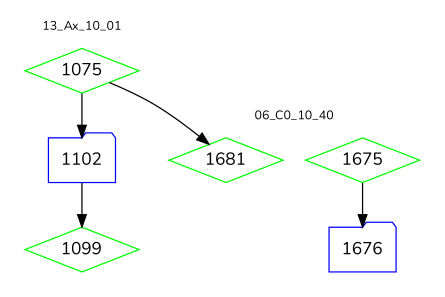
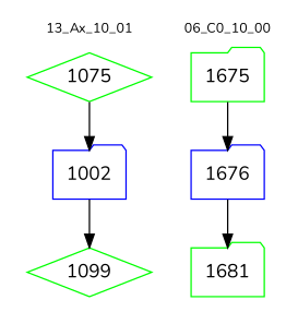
  digraph {
    fontname=Nunito
    node [color=green fontname=Nunito shape=folder]
    edge [color=black fontname=Nunito]
-   n1 [color=blue label=1102]
+   n1 [color=blue label=1002]
    n2 [label=1075 shape=diamond]
    n3 [label=1099 shape=diamond]
    n4 [color=blue label=1676]
-   n5 [label=1675 shape=diamond]
-   n6 [label=1681 shape=diamond]
+   n5 [label=1675]
+   n6 [label=1681]
    subgraph cluster_1 {
      color=white
      fontsize=10
      label="13_Ax_10_01"
      n1
      n2
      n3
    }
    subgraph cluster_2 {
      color=white
      fontsize=10
-     label="06_C0_10_40"
+     label="06_C0_10_00"
      n4
      n5
      n6
    }
    n1 -> n3
    n2 -> n1
-   n2 -> n6
+   n4 -> n6
    n5 -> n4
  }
